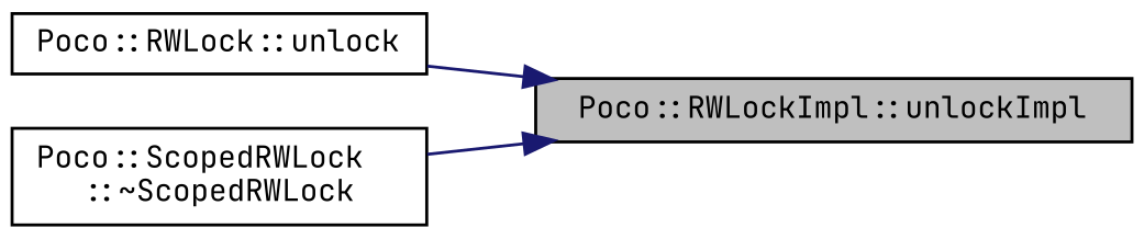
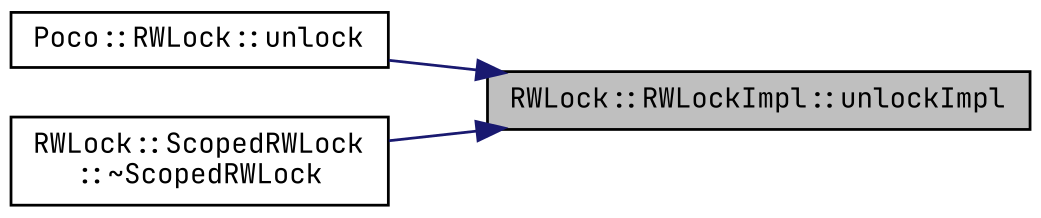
  digraph {
    fontname="JetBrains Mono"
    rankdir=RL
    node [color=black fillcolor=white fontname="JetBrains Mono" fontsize=10 shape=record style=filled]
    edge [color=midnightblue dir=back fontname="JetBrains Mono" fontsize=10 labelfontname=Helvetica labelfontsize=10 style=solid]
-   n1 [fillcolor=grey75 fontcolor=black height=0.2 label="Poco::RWLockImpl::unlockImpl" width=0.4]
+   n1 [fillcolor=grey75 fontcolor=black height=0.2 label="RWLock::RWLockImpl::unlockImpl" width=0.4]
    n2 [height=0.2 label="Poco::RWLock::unlock" width=0.4]
-   n3 [height=0.2 label="Poco::ScopedRWLock\l::~ScopedRWLock" width=0.4]
+   n3 [height=0.2 label="RWLock::ScopedRWLock\l::~ScopedRWLock" width=0.4]
    n1 -> n2
    n1 -> n3
  }
